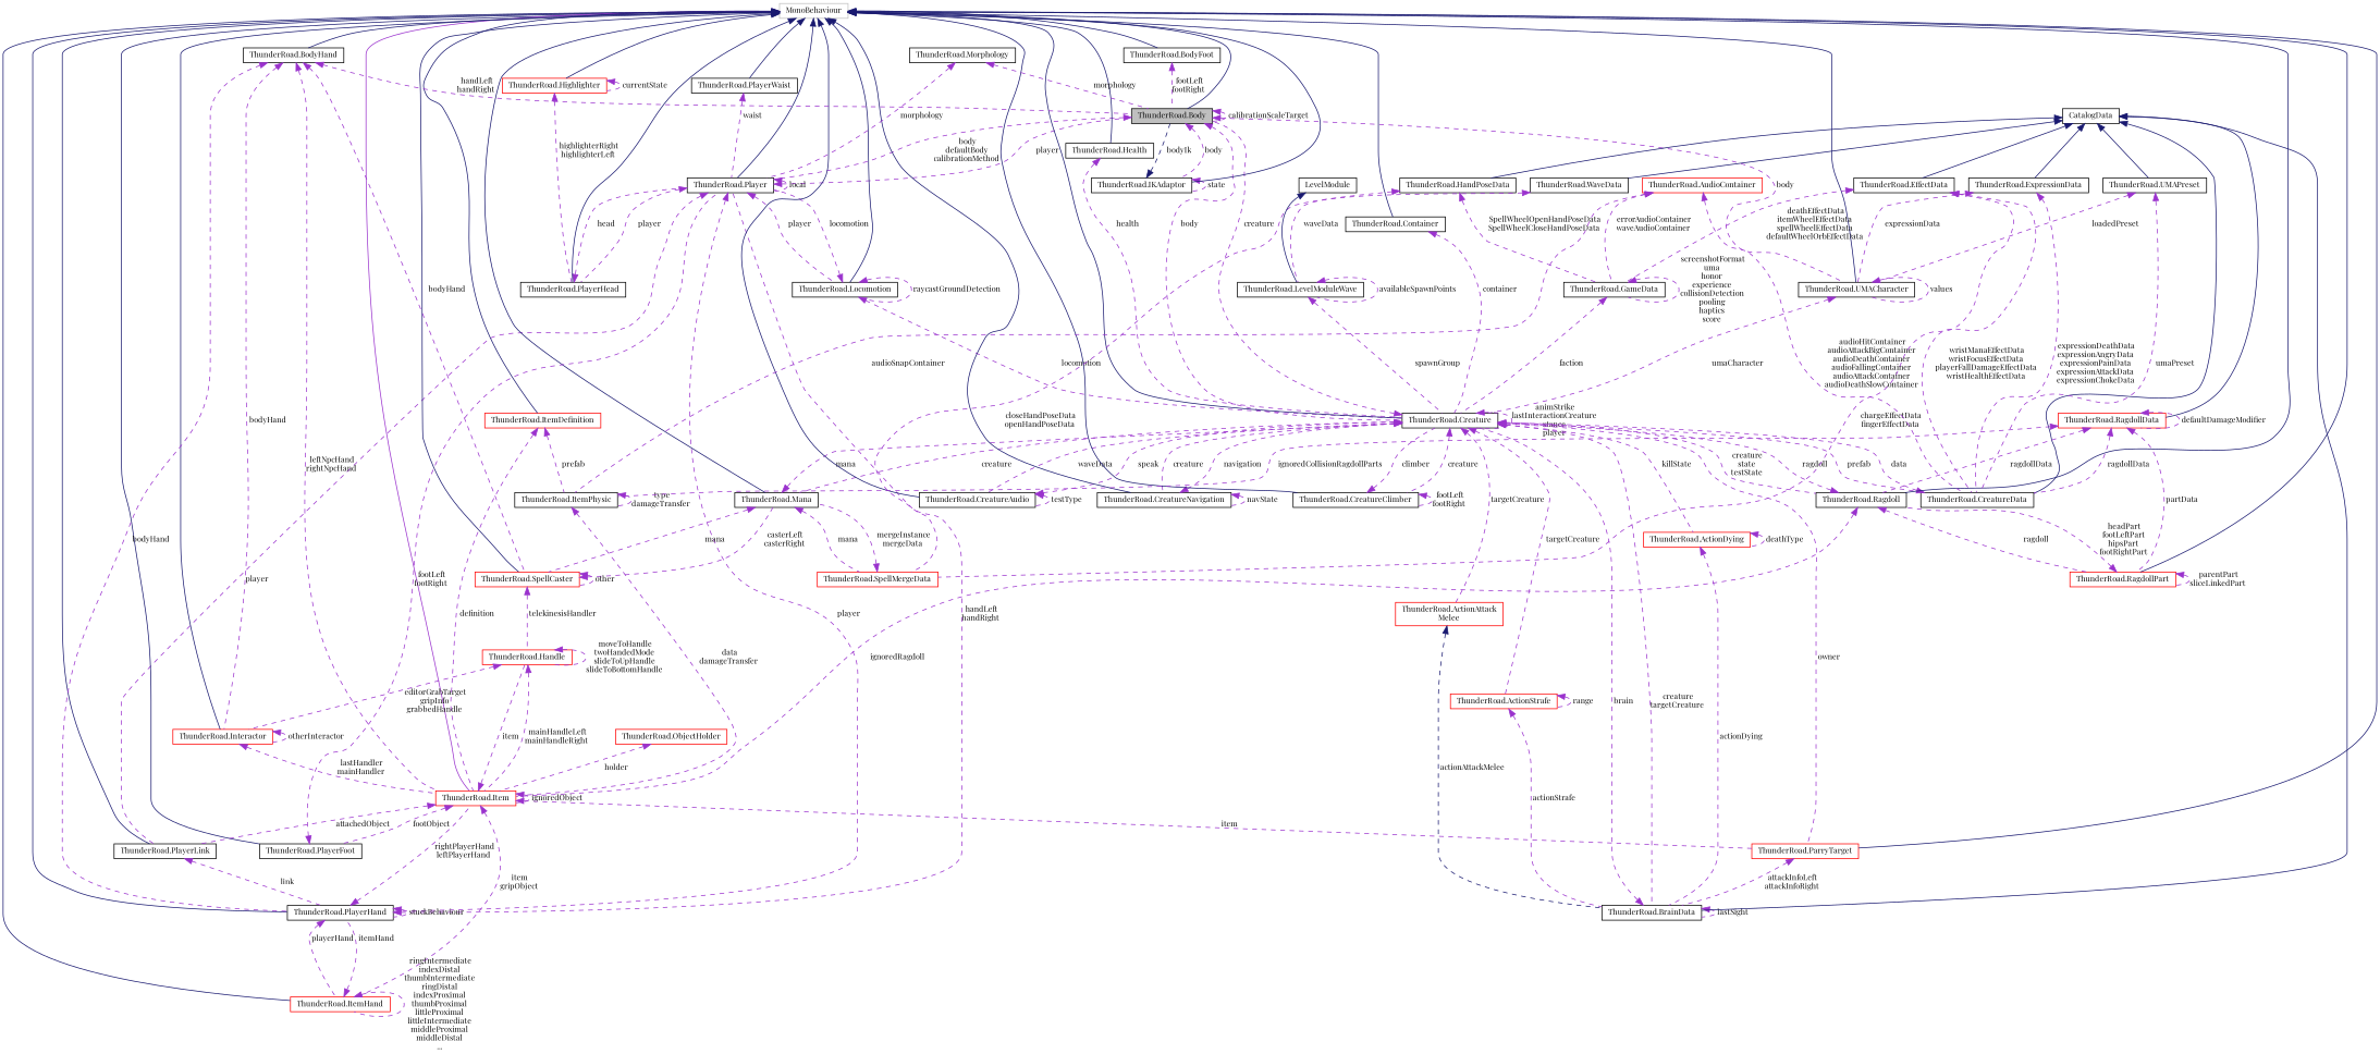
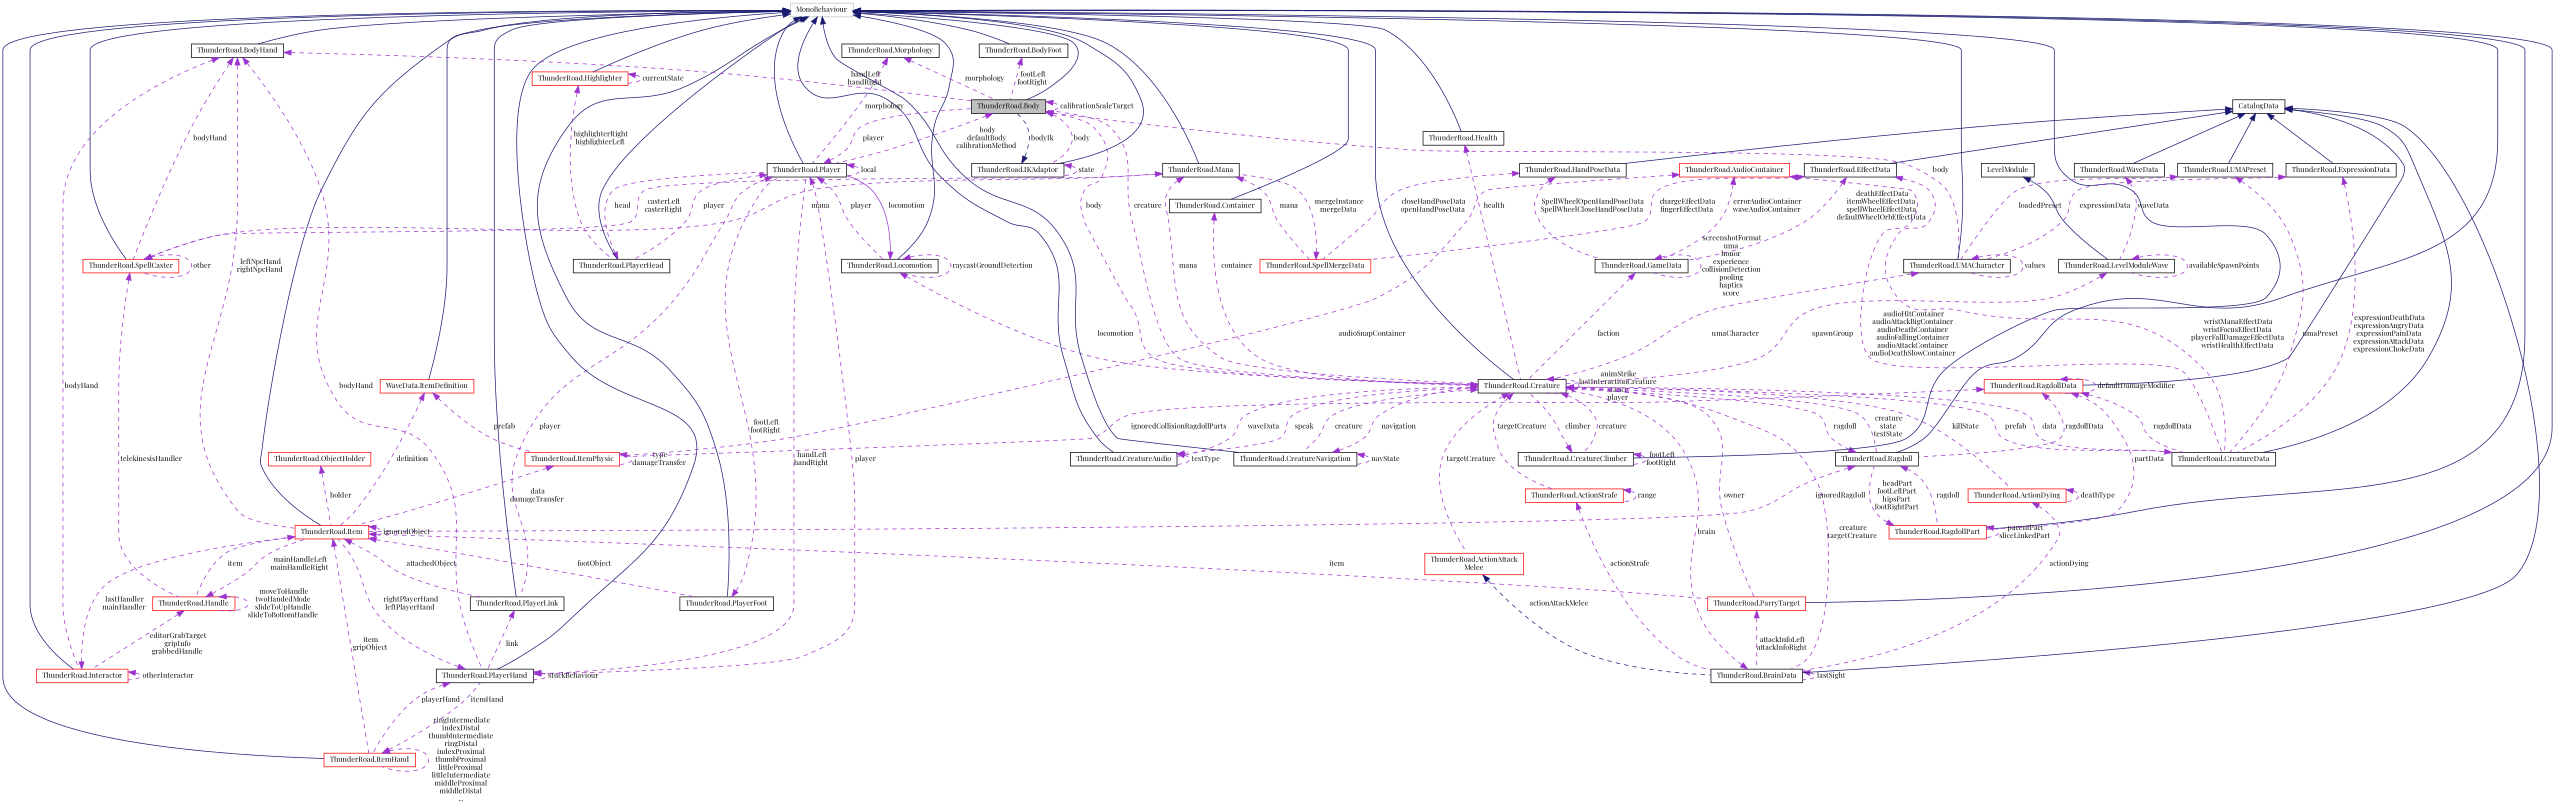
  digraph {
    fontname="Playfair Display"
    rankdir=TB
    node [color=black fillcolor=white fontname="Playfair Display" fontsize=10 shape=record style=filled]
    edge [color=darkorchid3 dir=back fontname="Playfair Display" fontsize=10 labelfontname=Helvetica labelfontsize=10 style=dashed]
    n1 [fillcolor=grey75 fontcolor=black height=0.2 label="ThunderRoad.Body" width=0.4]
    n2 [height=0.2 label="ThunderRoad.Player" width=0.4]
    n3 [height=0.2 label="ThunderRoad.Creature" width=0.4]
    n4 [height=0.2 label="ThunderRoad.UMACharacter" width=0.4]
    n5 [height=0.2 label="ThunderRoad.IKAdaptor" width=0.4]
    n6 [height=0.2 label="ThunderRoad.Locomotion" width=0.4]
    n7 [height=0.2 label="ThunderRoad.PlayerHand" width=0.4]
    n8 [height=0.2 label="ThunderRoad.PlayerLink" width=0.4]
    n9 [height=0.2 label="ThunderRoad.PlayerHead" width=0.4]
    n10 [height=0.2 label="ThunderRoad.Mana" width=0.4]
    n11 [height=0.2 label="ThunderRoad.CreatureClimber" width=0.4]
    n12 [height=0.2 label="ThunderRoad.Ragdoll" width=0.4]
    n13 [height=0.2 label="ThunderRoad.CreatureAudio" width=0.4]
    n14 [color=red height=0.2 label="ThunderRoad.ParryTarget" width=0.4]
    n15 [height=0.2 label="ThunderRoad.CreatureNavigation" width=0.4]
    n16 [height=0.2 label="ThunderRoad.CreatureData" width=0.4]
    n17 [height=0.2 label="ThunderRoad.BrainData" width=0.4]
    n18 [color=red height=0.2 label="ThunderRoad.ActionDying" width=0.4]
    n19 [color=red height=0.2 label="ThunderRoad.ActionAttack\lMelee" width=0.4]
    n20 [color=red height=0.2 label="ThunderRoad.ActionStrafe" width=0.4]
    n21 [color=grey75 height=0.2 label=MonoBehaviour width=0.4]
    n22 [height=0.2 label="ThunderRoad.PlayerFoot" width=0.4]
    n23 [color=red height=0.2 label="ThunderRoad.Item" width=0.4]
    n24 [color=red height=0.2 label="ThunderRoad.Interactor" width=0.4]
    n25 [color=red height=0.2 label="ThunderRoad.SpellCaster" width=0.4]
    n26 [height=0.2 label="ThunderRoad.Health" width=0.4]
    n27 [color=red height=0.2 label="ThunderRoad.RagdollPart" width=0.4]
    n28 [height=0.2 label="ThunderRoad.Container" width=0.4]
    n29 [height=0.2 label="ThunderRoad.BodyHand" width=0.4]
-   n30 [color=red height=0.2 label="ThunderRoad.ItemDefinition" width=0.4]
+   n30 [color=red height=0.2 label="WaveData.ItemDefinition" width=0.4]
    n31 [color=red height=0.2 label="ThunderRoad.ItemHand" width=0.4]
    n32 [color=red height=0.2 label="ThunderRoad.Highlighter" width=0.4]
-   n33 [height=0.2 label="ThunderRoad.PlayerWaist" width=0.4]
    n34 [height=0.2 label="ThunderRoad.BodyFoot" width=0.4]
    n35 [color=red height=0.2 label="ThunderRoad.Handle" width=0.4]
    n36 [color=red height=0.2 label="ThunderRoad.SpellMergeData" width=0.4]
-   n37 [height=0.2 label="ThunderRoad.ItemPhysic" width=0.4]
+   n37 [color=red height=0.2 label="ThunderRoad.ItemPhysic" width=0.4]
    n38 [height=0.2 label="ThunderRoad.EffectData" width=0.4]
    n39 [height=0.2 label="ThunderRoad.GameData" width=0.4]
    n40 [height=0.2 label=CatalogData width=0.4]
    n41 [height=0.2 label="ThunderRoad.HandPoseData" width=0.4]
    n42 [height=0.2 label="ThunderRoad.WaveData" width=0.4]
    n43 [color=red height=0.2 label="ThunderRoad.RagdollData" width=0.4]
    n44 [height=0.2 label="ThunderRoad.UMAPreset" width=0.4]
    n45 [height=0.2 label="ThunderRoad.ExpressionData" width=0.4]
    n46 [height=0.2 label="ThunderRoad.LevelModuleWave" width=0.4]
    n47 [color=red height=0.2 label="ThunderRoad.AudioContainer" width=0.4]
    n48 [height=0.2 label=LevelModule width=0.4]
    n49 [color=red height=0.2 label="ThunderRoad.ObjectHolder" width=0.4]
    n50 [height=0.2 label="ThunderRoad.Morphology" width=0.4]
    n1 -> n1 [label=" calibrationScaleTarget"]
    n1 -> n2 [label=" body\ndefaultBody\ncalibrationMethod"]
    n1 -> n3 [label=" body"]
    n1 -> n4 [label=" body"]
    n1 -> n5 [label=" body"]
    n2 -> n1 [label=" player"]
    n2 -> n2 [label=" local"]
    n2 -> n6 [label=" player"]
    n2 -> n7 [label=" player"]
    n2 -> n8 [label=" player"]
    n2 -> n9 [label=" player"]
    n3 -> n1 [label=" creature"]
    n3 -> n3 [label=" animStrike\nlastInteractionCreature\nstance\nplayer"]
-   n3 -> n10 [label=" creature"]
    n3 -> n11 [label=" creature"]
    n3 -> n12 [label=" creature\nstate\ntestState"]
    n3 -> n13 [label=" waveData"]
    n3 -> n14 [label=" owner"]
    n3 -> n15 [label=" creature"]
    n3 -> n16 [label=" prefab"]
    n3 -> n17 [label=" creature\ntargetCreature"]
    n3 -> n18 [label=" killState"]
    n3 -> n19 [label=" targetCreature"]
    n3 -> n20 [label=" targetCreature"]
    n4 -> n3 [label=" umaCharacter"]
    n4 -> n4 [label=" values"]
    n5 -> n1 [color=midnightblue label=" bodyIk"]
    n5 -> n5 [label=" state"]
-   n6 -> n2 [label=" locomotion"]
+   n6 -> n2 [label=" locomotion" style=solid]
    n6 -> n3 [label=" locomotion"]
    n6 -> n6 [label=" raycastGroundDetection"]
    n7 -> n2 [label=" handLeft\nhandRight"]
    n7 -> n7 [label=" stuckBehaviour"]
    n7 -> n23 [label=" rightPlayerHand\nleftPlayerHand"]
    n7 -> n31 [label=" playerHand"]
    n8 -> n7 [label=" link"]
    n9 -> n2 [label=" head"]
    n10 -> n3 [label=" mana"]
    n10 -> n25 [label=" mana"]
    n10 -> n36 [label=" mana"]
    n11 -> n3 [label=" climber"]
    n11 -> n11 [label=" footLeft\nfootRight"]
    n12 -> n3 [label=" ragdoll"]
    n12 -> n23 [label=" ignoredRagdoll"]
    n12 -> n27 [label=" ragdoll"]
    n13 -> n3 [label=" speak"]
    n13 -> n13 [label=" testType"]
    n14 -> n17 [label=" attackInfoLeft\nattackInfoRight"]
    n15 -> n3 [label=" navigation"]
    n15 -> n15 [label=" navState"]
    n16 -> n3 [label=" data"]
    n17 -> n3 [label=" brain"]
    n17 -> n17 [label=" lastSight"]
    n18 -> n17 [label=" actionDying"]
    n18 -> n18 [label=" deathType"]
    n19 -> n17 [color=midnightblue label=" actionAttackMelee"]
    n20 -> n17 [label=" actionStrafe"]
    n20 -> n20 [label=" range"]
    n21 -> n1 [color=midnightblue style=solid]
    n21 -> n2 [color=midnightblue style=solid]
    n21 -> n3 [color=midnightblue style=solid]
    n21 -> n4 [color=midnightblue style=solid]
    n21 -> n5 [color=midnightblue style=solid]
    n21 -> n6 [color=midnightblue style=solid]
    n21 -> n7 [color=midnightblue style=solid]
    n21 -> n8 [color=midnightblue style=solid]
    n21 -> n9 [color=midnightblue style=solid]
    n21 -> n10 [color=midnightblue style=solid]
    n21 -> n11 [color=midnightblue style=solid]
    n21 -> n12 [color=midnightblue style=solid]
    n21 -> n13 [color=midnightblue style=solid]
    n21 -> n14 [color=midnightblue style=solid]
    n21 -> n15 [color=midnightblue style=solid]
    n21 -> n22 [color=midnightblue style=solid]
-   n21 -> n23 [style=solid]
+   n21 -> n23 [color=midnightblue style=solid]
    n21 -> n24 [color=midnightblue style=solid]
    n21 -> n25 [color=midnightblue style=solid]
    n21 -> n26 [color=midnightblue style=solid]
    n21 -> n27 [color=midnightblue style=solid]
    n21 -> n28 [color=midnightblue style=solid]
    n21 -> n29 [color=midnightblue style=solid]
    n21 -> n30 [color=midnightblue style=solid]
    n21 -> n31 [color=midnightblue style=solid]
    n21 -> n32 [color=midnightblue style=solid]
-   n21 -> n33 [color=midnightblue style=solid]
    n21 -> n34 [color=midnightblue style=solid]
    n22 -> n2 [label=" footLeft\nfootRight"]
    n23 -> n8 [label=" attachedObject"]
    n23 -> n14 [label=" item"]
    n23 -> n22 [label=" footObject"]
    n23 -> n23 [label=" ignoredObject"]
    n23 -> n31 [label=" item\ngripObject"]
    n23 -> n35 [label=" item"]
    n24 -> n23 [label=" lastHandler\nmainHandler"]
    n24 -> n24 [label=" otherInteractor"]
    n25 -> n10 [label=" casterLeft\ncasterRight"]
    n25 -> n25 [label=" other"]
    n25 -> n35 [label=" telekinesisHandler"]
    n26 -> n3 [label=" health"]
    n27 -> n12 [label=" headPart\nfootLeftPart\nhipsPart\nfootRightPart"]
    n27 -> n27 [label=" parentPart\nsliceLinkedPart"]
    n28 -> n3 [label=" container"]
    n29 -> n1 [label=" handLeft\nhandRight"]
    n29 -> n7 [label=" bodyHand"]
    n29 -> n23 [label=" leftNpcHand\nrightNpcHand"]
    n29 -> n24 [label=" bodyHand"]
    n29 -> n25 [label=" bodyHand"]
    n30 -> n23 [label=" definition"]
    n30 -> n37 [label=" prefab"]
    n31 -> n7 [label=" itemHand"]
    n31 -> n31 [label=" ringIntermediate\nindexDistal\nthumbIntermediate\nringDistal\nindexProximal\nthumbProximal\nlittleProximal\nlittleIntermediate\nmiddleProximal\nmiddleDistal\n..."]
    n32 -> n9 [label=" highlighterRight\nhighlighterLeft"]
    n32 -> n32 [label=" currentState"]
-   n33 -> n2 [label=" waist"]
    n34 -> n1 [label=" footLeft\nfootRight"]
    n35 -> n23 [label=" mainHandleLeft\nmainHandleRight"]
    n35 -> n24 [label=" editorGrabTarget\ngripInfo\ngrabbedHandle"]
    n35 -> n35 [label=" moveToHandle\ntwoHandedMode\nslideToUpHandle\nslideToBottomHandle"]
    n36 -> n10 [label=" mergeInstance\nmergeData"]
    n37 -> n23 [label=" data\ndamageTransfer"]
    n37 -> n37 [label=" type\ndamageTransfer"]
    n38 -> n16 [label=" wristManaEffectData\nwristFocusEffectData\nplayerFallDamageEffectData\nwristHealthEffectData"]
    n38 -> n36 [label=" chargeEffectData\nfingerEffectData"]
    n38 -> n39 [label=" deathEffectData\nitemWheelEffectData\nspellWheelEffectData\ndefaultWheelOrbEffectData"]
    n39 -> n3 [label=" faction"]
    n39 -> n39 [label=" screenshotFormat\numa\nhonor\nexperience\ncollisionDetection\npooling\nhaptics\nscore"]
    n40 -> n16 [color=midnightblue style=solid]
    n40 -> n17 [color=midnightblue style=solid]
    n40 -> n38 [color=midnightblue style=solid]
    n40 -> n41 [color=midnightblue style=solid]
    n40 -> n42 [color=midnightblue style=solid]
    n40 -> n43 [color=midnightblue style=solid]
    n40 -> n44 [color=midnightblue style=solid]
    n40 -> n45 [color=midnightblue style=solid]
    n41 -> n36 [label=" closeHandPoseData\nopenHandPoseData"]
    n41 -> n39 [label=" SpellWheelOpenHandPoseData\nSpellWheelCloseHandPoseData"]
    n42 -> n46 [label=" waveData"]
    n43 -> n12 [label=" ragdollData"]
    n43 -> n16 [label=" ragdollData"]
    n43 -> n27 [label=" partData"]
    n43 -> n37 [label=" ignoredCollisionRagdollParts"]
    n43 -> n43 [label=" defaultDamageModifier"]
    n44 -> n4 [label=" loadedPreset"]
    n44 -> n16 [label=" umaPreset"]
    n45 -> n4 [label=" expressionData"]
    n45 -> n16 [label=" expressionDeathData\nexpressionAngryData\nexpressionPainData\nexpressionAttackData\nexpressionChokeData"]
    n46 -> n3 [label=" spawnGroup"]
    n46 -> n46 [label=" availableSpawnPoints"]
    n47 -> n16 [label=" audioHitContainer\naudioAttackBigContainer\naudioDeathContainer\naudioFallingContainer\naudioAttackContainer\naudioDeathSlowContainer"]
    n47 -> n37 [label=" audioSnapContainer"]
    n47 -> n39 [label=" errorAudioContainer\nwaveAudioContainer"]
    n48 -> n46 [color=midnightblue style=solid]
    n49 -> n23 [label=" holder"]
    n50 -> n1 [label=" morphology"]
    n50 -> n2 [label=" morphology"]
  }
